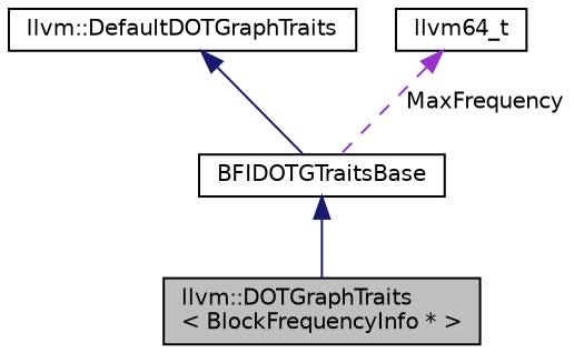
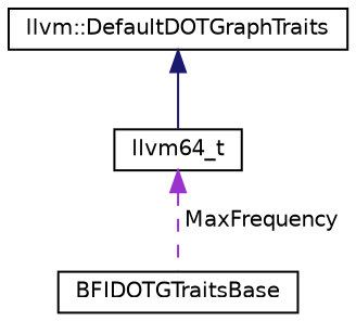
  digraph {
    node [color=black fontname=Helvetica fontsize=10 shape=box]
    edge [color=midnightblue dir=back fontname=Helvetica fontsize=10 labelfontname=Helvetica labelfontsize=10 style=solid]
-   n1 [fillcolor=grey75 fontcolor=black height=0.2 label="llvm::DOTGraphTraits\l\< BlockFrequencyInfo * \>" style=filled width=0.4]
    n2 [height=0.2 label=BFIDOTGTraitsBase width=0.4]
    n3 [height=0.2 label="llvm::DefaultDOTGraphTraits" width=0.4]
    n4 [height=0.2 label=llvm64_t width=0.4]
-   n2 -> n1
-   n3 -> n2
+   n3 -> n4
    n4 -> n2 [color=darkorchid3 label=" MaxFrequency" style=dashed]
  }
